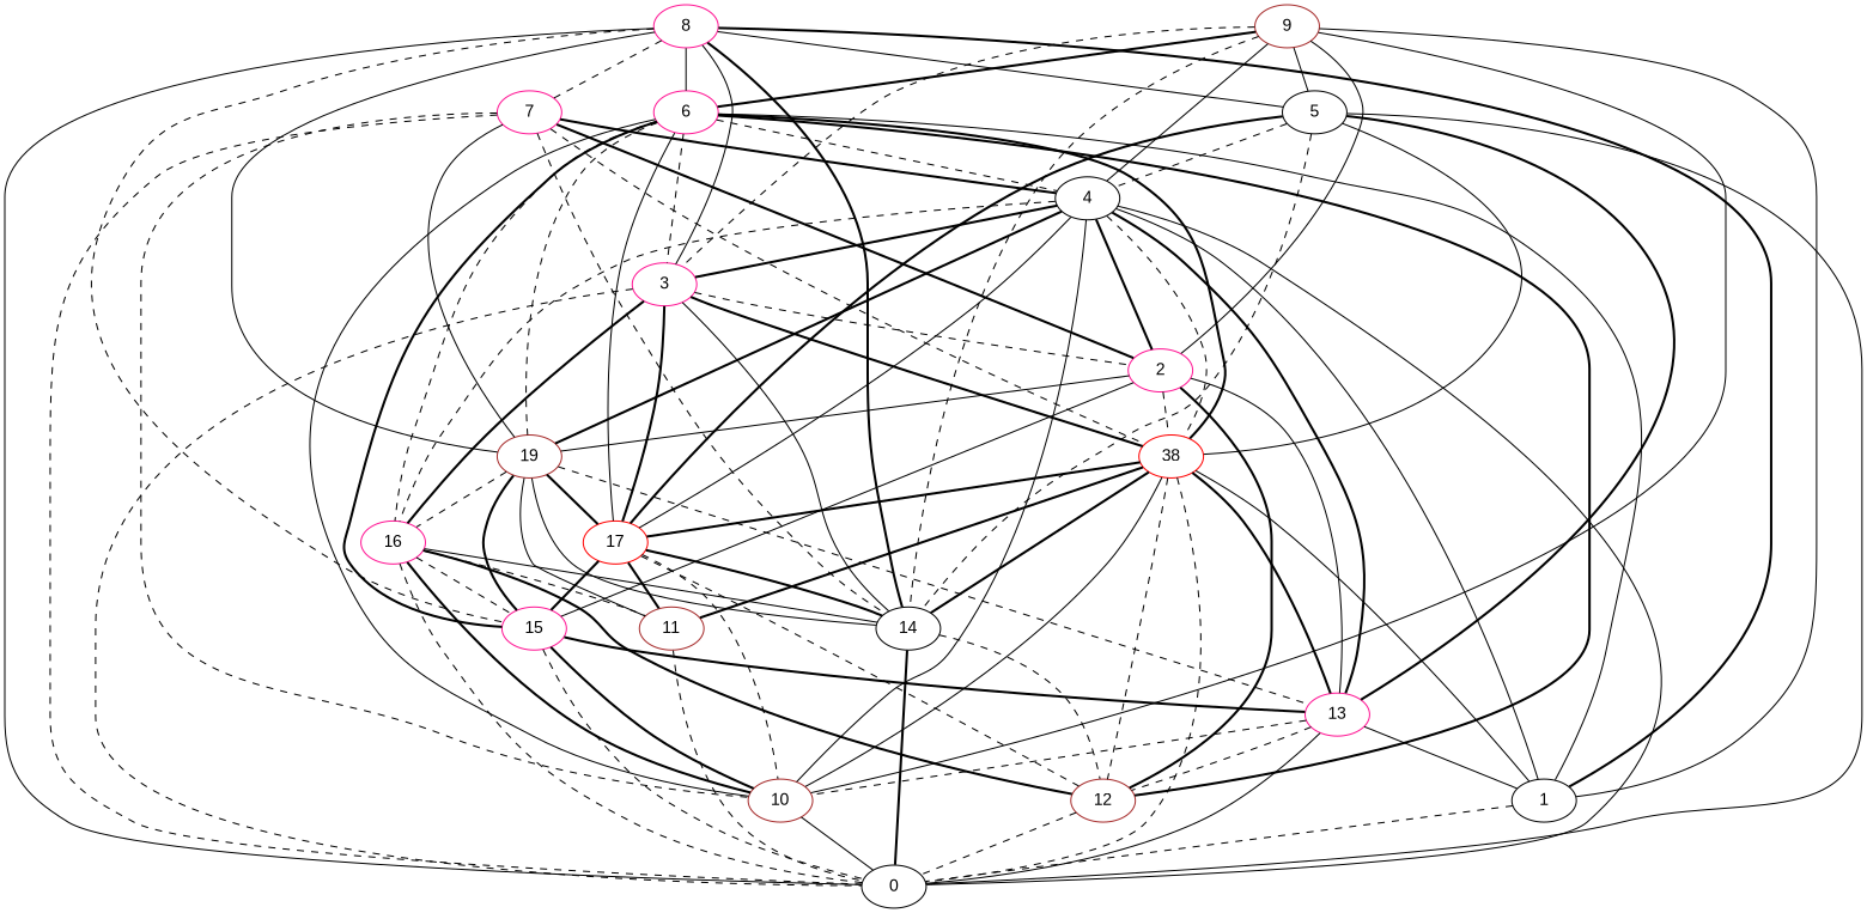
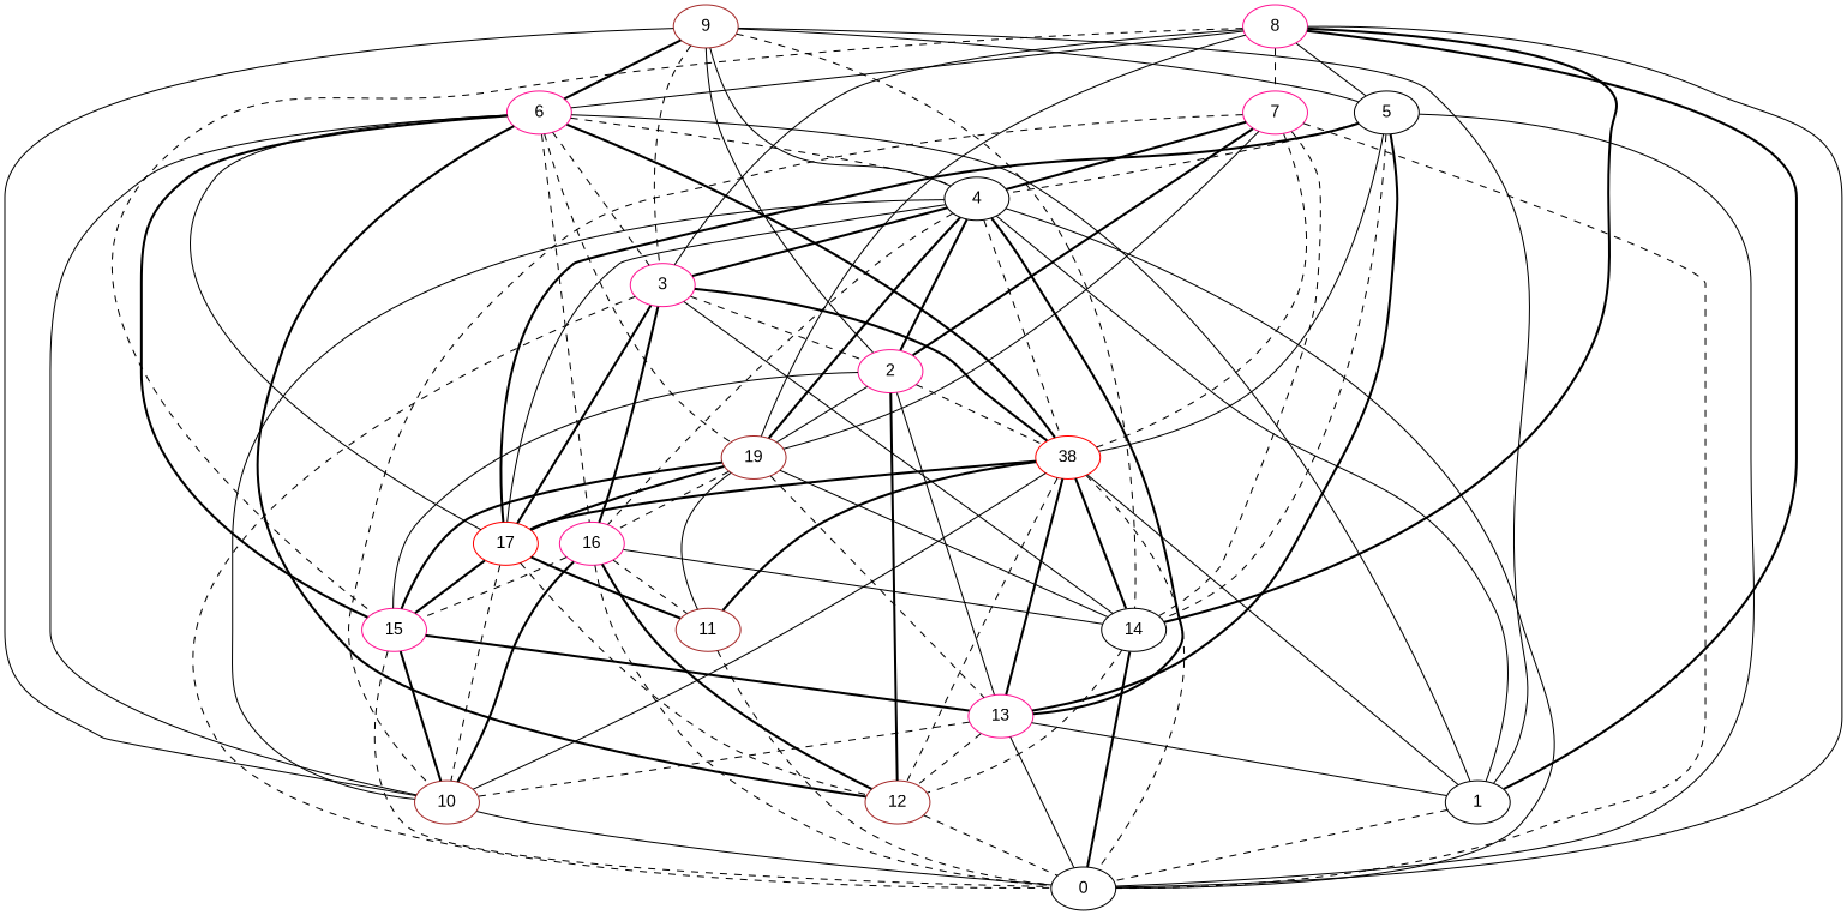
  digraph {
    fontname="Liberation Sans"
    node [color=deeppink fontname="Liberation Sans"]
    edge [color=black dir=none fontname="Liberation Sans" style=dashed]
    4 [color=black]
    1 [color=black]
    17 [color=red]
    2
    19 [color=brown]
    n6 [color=red label=38]
    0 [color=black]
    16
    3
    13
    10 [color=brown]
    14 [color=black]
    12 [color=brown]
    11 [color=brown]
    15
    5 [color=black]
    8
    7
    6
    9 [color=brown]
    subgraph sub_1 {
      4
      1
      17
      2
      19
      n6
      0
      16
      3
      13
      10
      14
      12
      11
      15
      5
      8
      7
      6
      9
    }
    4 -> 1 [style=solid]
    4 -> 17 [style=solid]
    4 -> 2 [style=bold]
    4 -> 19 [style=bold]
    4 -> n6
    4 -> 0 [style=solid]
    4 -> 16
    4 -> 3 [style=bold]
    4 -> 13 [style=bold]
    4 -> 10 [style=solid]
    1 -> 0
    17 -> 10
-   17 -> 14 [style=bold]
    17 -> 12
    17 -> 11 [style=bold]
    17 -> 15 [style=bold]
    2 -> 19 [style=solid]
    2 -> n6
    2 -> 13 [style=solid]
    2 -> 12 [style=bold]
    2 -> 15 [style=solid]
    19 -> 17 [style=bold]
    19 -> 16
    19 -> 13
    19 -> 14 [style=solid]
    19 -> 11 [style=solid]
    19 -> 15 [style=bold]
    n6 -> 1 [style=solid]
    n6 -> 17 [style=bold]
    n6 -> 0
    n6 -> 13 [style=bold]
    n6 -> 10 [style=solid]
    n6 -> 14 [style=bold]
    n6 -> 12
    n6 -> 11 [style=bold]
    16 -> 0
    16 -> 10 [style=bold]
    16 -> 14 [style=solid]
    16 -> 12 [style=bold]
    16 -> 11
    16 -> 15
    3 -> 17 [style=bold]
    3 -> 2
    3 -> n6 [style=bold]
    3 -> 0
    3 -> 16 [style=bold]
    3 -> 14 [style=solid]
    13 -> 1 [style=solid]
    13 -> 0 [style=solid]
    13 -> 10
    13 -> 12
    10 -> 0 [style=solid]
    14 -> 0 [style=bold]
    14 -> 12
    12 -> 0
    11 -> 0
    15 -> 0
    15 -> 13 [style=bold]
    15 -> 10 [style=bold]
    5 -> 4
    5 -> 17 [style=bold]
    5 -> n6 [style=solid]
    5 -> 0 [style=solid]
    5 -> 13 [style=bold]
    5 -> 14
    8 -> 1 [style=bold]
    8 -> 19 [style=solid]
    8 -> 0 [style=solid]
    8 -> 3 [style=solid]
    8 -> 14 [style=bold]
    8 -> 15
    8 -> 5 [style=solid]
    8 -> 7
    8 -> 6 [style=solid]
    7 -> 4 [style=bold]
    7 -> 2 [style=bold]
    7 -> 19 [style=solid]
    7 -> n6
    7 -> 0
    7 -> 10
    7 -> 14
    6 -> 4
    6 -> 1 [style=solid]
    6 -> 17 [style=solid]
    6 -> 19
    6 -> n6 [style=bold]
    6 -> 16
    6 -> 3
    6 -> 10 [style=solid]
    6 -> 12 [style=bold]
    6 -> 15 [style=bold]
    9 -> 4 [style=solid]
    9 -> 1 [style=solid]
    9 -> 2 [style=solid]
    9 -> 3
    9 -> 10 [style=solid]
    9 -> 14
    9 -> 5 [style=solid]
    9 -> 6 [style=bold]
  }
